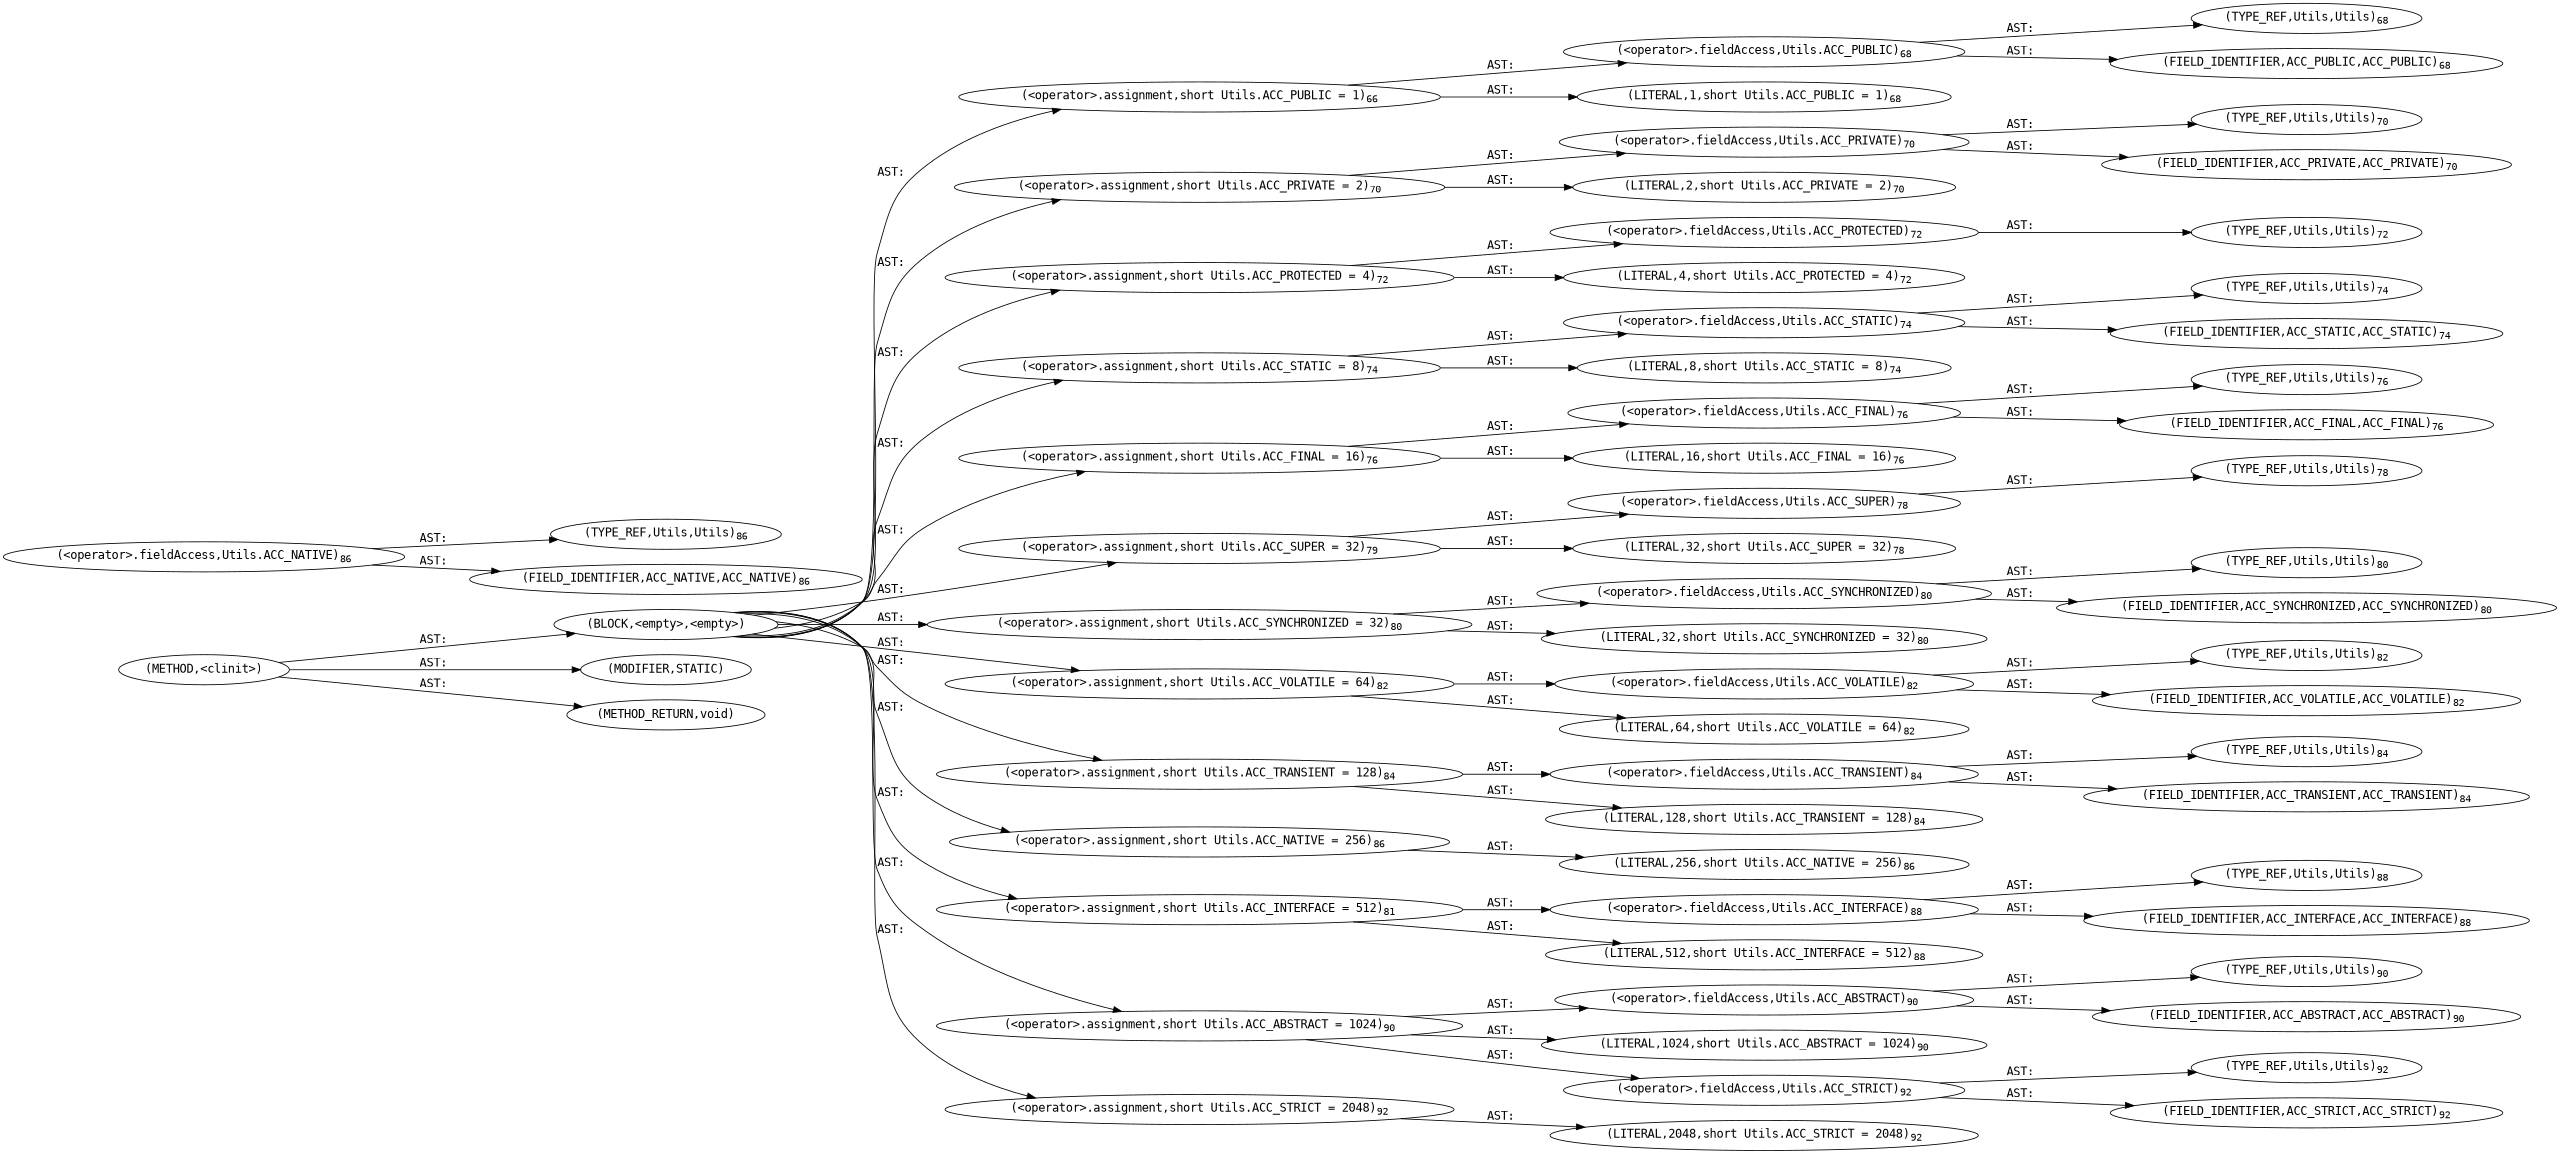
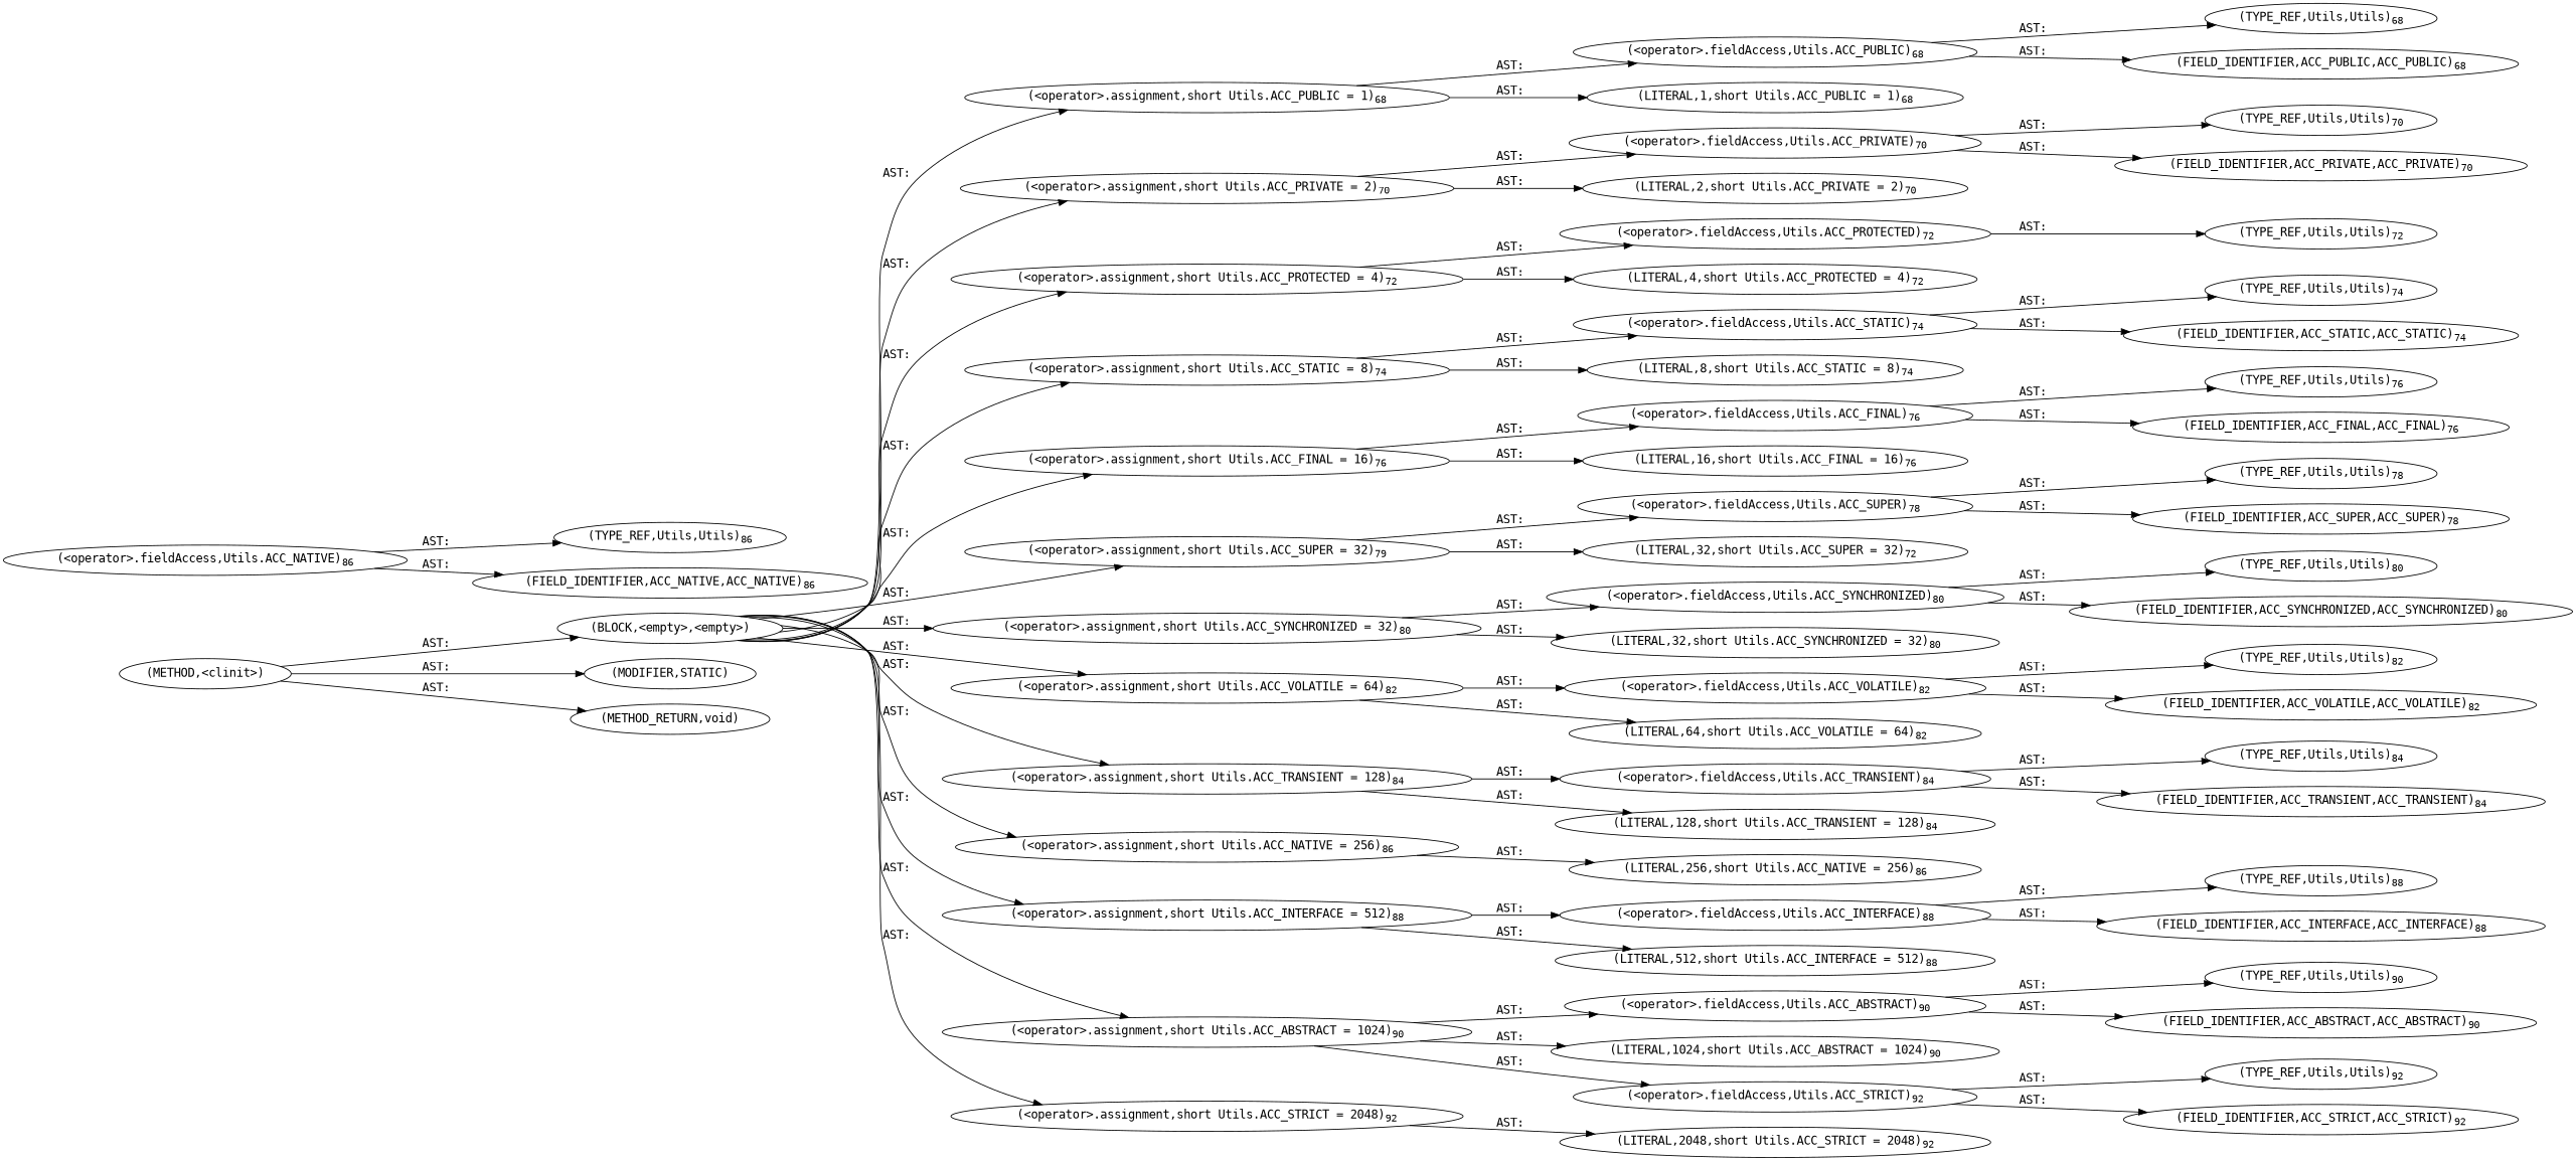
  digraph {
    fontname="DejaVu Sans Mono"
    rankdir=LR
    node [fontname="DejaVu Sans Mono"]
    edge [fontname="DejaVu Sans Mono"]
    n1 [label=<(METHOD,&lt;clinit&gt;)>]
    n2 [label=<(BLOCK,&lt;empty&gt;,&lt;empty&gt;)>]
    n3 [label=<(MODIFIER,STATIC)>]
    n4 [label=<(METHOD_RETURN,void)>]
-   n5 [label=<(&lt;operator&gt;.assignment,short Utils.ACC_PUBLIC = 1)<SUB>66</SUB>>]
+   n5 [label=<(&lt;operator&gt;.assignment,short Utils.ACC_PUBLIC = 1)<SUB>68</SUB>>]
    n6 [label=<(&lt;operator&gt;.assignment,short Utils.ACC_PRIVATE = 2)<SUB>70</SUB>>]
    n7 [label=<(&lt;operator&gt;.assignment,short Utils.ACC_PROTECTED = 4)<SUB>72</SUB>>]
    n8 [label=<(&lt;operator&gt;.assignment,short Utils.ACC_STATIC = 8)<SUB>74</SUB>>]
    n9 [label=<(&lt;operator&gt;.assignment,short Utils.ACC_FINAL = 16)<SUB>76</SUB>>]
    n10 [label=<(&lt;operator&gt;.assignment,short Utils.ACC_SUPER = 32)<SUB>79</SUB>>]
    n11 [label=<(&lt;operator&gt;.assignment,short Utils.ACC_SYNCHRONIZED = 32)<SUB>80</SUB>>]
    n12 [label=<(&lt;operator&gt;.assignment,short Utils.ACC_VOLATILE = 64)<SUB>82</SUB>>]
    n13 [label=<(&lt;operator&gt;.assignment,short Utils.ACC_TRANSIENT = 128)<SUB>84</SUB>>]
    n14 [label=<(&lt;operator&gt;.assignment,short Utils.ACC_NATIVE = 256)<SUB>86</SUB>>]
-   n15 [label=<(&lt;operator&gt;.assignment,short Utils.ACC_INTERFACE = 512)<SUB>81</SUB>>]
+   n15 [label=<(&lt;operator&gt;.assignment,short Utils.ACC_INTERFACE = 512)<SUB>88</SUB>>]
    n16 [label=<(&lt;operator&gt;.assignment,short Utils.ACC_ABSTRACT = 1024)<SUB>90</SUB>>]
    n17 [label=<(&lt;operator&gt;.assignment,short Utils.ACC_STRICT = 2048)<SUB>92</SUB>>]
    n18 [label=<(&lt;operator&gt;.fieldAccess,Utils.ACC_PUBLIC)<SUB>68</SUB>>]
    n19 [label=<(LITERAL,1,short Utils.ACC_PUBLIC = 1)<SUB>68</SUB>>]
    n20 [label=<(&lt;operator&gt;.fieldAccess,Utils.ACC_PRIVATE)<SUB>70</SUB>>]
    n21 [label=<(LITERAL,2,short Utils.ACC_PRIVATE = 2)<SUB>70</SUB>>]
    n22 [label=<(&lt;operator&gt;.fieldAccess,Utils.ACC_PROTECTED)<SUB>72</SUB>>]
    n23 [label=<(LITERAL,4,short Utils.ACC_PROTECTED = 4)<SUB>72</SUB>>]
    n24 [label=<(&lt;operator&gt;.fieldAccess,Utils.ACC_STATIC)<SUB>74</SUB>>]
    n25 [label=<(LITERAL,8,short Utils.ACC_STATIC = 8)<SUB>74</SUB>>]
    n26 [label=<(&lt;operator&gt;.fieldAccess,Utils.ACC_FINAL)<SUB>76</SUB>>]
    n27 [label=<(LITERAL,16,short Utils.ACC_FINAL = 16)<SUB>76</SUB>>]
    n28 [label=<(&lt;operator&gt;.fieldAccess,Utils.ACC_SUPER)<SUB>78</SUB>>]
-   n29 [label=<(LITERAL,32,short Utils.ACC_SUPER = 32)<SUB>78</SUB>>]
+   n29 [label=<(LITERAL,32,short Utils.ACC_SUPER = 32)<SUB>72</SUB>>]
    n30 [label=<(&lt;operator&gt;.fieldAccess,Utils.ACC_SYNCHRONIZED)<SUB>80</SUB>>]
    n31 [label=<(LITERAL,32,short Utils.ACC_SYNCHRONIZED = 32)<SUB>80</SUB>>]
    n32 [label=<(&lt;operator&gt;.fieldAccess,Utils.ACC_VOLATILE)<SUB>82</SUB>>]
    n33 [label=<(LITERAL,64,short Utils.ACC_VOLATILE = 64)<SUB>82</SUB>>]
    n34 [label=<(&lt;operator&gt;.fieldAccess,Utils.ACC_TRANSIENT)<SUB>84</SUB>>]
    n35 [label=<(LITERAL,128,short Utils.ACC_TRANSIENT = 128)<SUB>84</SUB>>]
    n36 [label=<(LITERAL,256,short Utils.ACC_NATIVE = 256)<SUB>86</SUB>>]
    n37 [label=<(&lt;operator&gt;.fieldAccess,Utils.ACC_INTERFACE)<SUB>88</SUB>>]
    n38 [label=<(LITERAL,512,short Utils.ACC_INTERFACE = 512)<SUB>88</SUB>>]
    n39 [label=<(&lt;operator&gt;.fieldAccess,Utils.ACC_ABSTRACT)<SUB>90</SUB>>]
    n40 [label=<(LITERAL,1024,short Utils.ACC_ABSTRACT = 1024)<SUB>90</SUB>>]
    n41 [label=<(&lt;operator&gt;.fieldAccess,Utils.ACC_STRICT)<SUB>92</SUB>>]
    n42 [label=<(LITERAL,2048,short Utils.ACC_STRICT = 2048)<SUB>92</SUB>>]
    n43 [label=<(TYPE_REF,Utils,Utils)<SUB>68</SUB>>]
    n44 [label=<(FIELD_IDENTIFIER,ACC_PUBLIC,ACC_PUBLIC)<SUB>68</SUB>>]
    n45 [label=<(TYPE_REF,Utils,Utils)<SUB>70</SUB>>]
    n46 [label=<(FIELD_IDENTIFIER,ACC_PRIVATE,ACC_PRIVATE)<SUB>70</SUB>>]
    n47 [label=<(TYPE_REF,Utils,Utils)<SUB>72</SUB>>]
    n48 [label=<(TYPE_REF,Utils,Utils)<SUB>74</SUB>>]
    n49 [label=<(FIELD_IDENTIFIER,ACC_STATIC,ACC_STATIC)<SUB>74</SUB>>]
    n50 [label=<(TYPE_REF,Utils,Utils)<SUB>76</SUB>>]
    n51 [label=<(FIELD_IDENTIFIER,ACC_FINAL,ACC_FINAL)<SUB>76</SUB>>]
    n52 [label=<(TYPE_REF,Utils,Utils)<SUB>78</SUB>>]
+   n53 [label=<(FIELD_IDENTIFIER,ACC_SUPER,ACC_SUPER)<SUB>78</SUB>>]
    n54 [label=<(TYPE_REF,Utils,Utils)<SUB>80</SUB>>]
    n55 [label=<(FIELD_IDENTIFIER,ACC_SYNCHRONIZED,ACC_SYNCHRONIZED)<SUB>80</SUB>>]
    n56 [label=<(TYPE_REF,Utils,Utils)<SUB>82</SUB>>]
    n57 [label=<(FIELD_IDENTIFIER,ACC_VOLATILE,ACC_VOLATILE)<SUB>82</SUB>>]
    n58 [label=<(TYPE_REF,Utils,Utils)<SUB>84</SUB>>]
    n59 [label=<(FIELD_IDENTIFIER,ACC_TRANSIENT,ACC_TRANSIENT)<SUB>84</SUB>>]
    n60 [label=<(&lt;operator&gt;.fieldAccess,Utils.ACC_NATIVE)<SUB>86</SUB>>]
    n61 [label=<(TYPE_REF,Utils,Utils)<SUB>86</SUB>>]
    n62 [label=<(FIELD_IDENTIFIER,ACC_NATIVE,ACC_NATIVE)<SUB>86</SUB>>]
    n63 [label=<(TYPE_REF,Utils,Utils)<SUB>88</SUB>>]
    n64 [label=<(FIELD_IDENTIFIER,ACC_INTERFACE,ACC_INTERFACE)<SUB>88</SUB>>]
    n65 [label=<(TYPE_REF,Utils,Utils)<SUB>90</SUB>>]
    n66 [label=<(FIELD_IDENTIFIER,ACC_ABSTRACT,ACC_ABSTRACT)<SUB>90</SUB>>]
    n67 [label=<(TYPE_REF,Utils,Utils)<SUB>92</SUB>>]
    n68 [label=<(FIELD_IDENTIFIER,ACC_STRICT,ACC_STRICT)<SUB>92</SUB>>]
    n1 -> n2 [label="AST: "]
    n1 -> n3 [label="AST: "]
    n1 -> n4 [label="AST: "]
    n2 -> n5 [label="AST: "]
    n2 -> n6 [label="AST: "]
    n2 -> n7 [label="AST: "]
    n2 -> n8 [label="AST: "]
    n2 -> n9 [label="AST: "]
    n2 -> n10 [label="AST: "]
    n2 -> n11 [label="AST: "]
    n2 -> n12 [label="AST: "]
    n2 -> n13 [label="AST: "]
    n2 -> n14 [label="AST: "]
    n2 -> n15 [label="AST: "]
    n2 -> n16 [label="AST: "]
    n2 -> n17 [label="AST: "]
    n5 -> n18 [label="AST: "]
    n5 -> n19 [label="AST: "]
    n6 -> n20 [label="AST: "]
    n6 -> n21 [label="AST: "]
    n7 -> n22 [label="AST: "]
    n7 -> n23 [label="AST: "]
    n8 -> n24 [label="AST: "]
    n8 -> n25 [label="AST: "]
    n9 -> n26 [label="AST: "]
    n9 -> n27 [label="AST: "]
    n10 -> n28 [label="AST: "]
    n10 -> n29 [label="AST: "]
    n11 -> n30 [label="AST: "]
    n11 -> n31 [label="AST: "]
    n12 -> n32 [label="AST: "]
    n12 -> n33 [label="AST: "]
    n13 -> n34 [label="AST: "]
    n13 -> n35 [label="AST: "]
    n14 -> n36 [label="AST: "]
    n15 -> n37 [label="AST: "]
    n15 -> n38 [label="AST: "]
    n16 -> n39 [label="AST: "]
    n16 -> n40 [label="AST: "]
    n16 -> n41 [label="AST: "]
    n17 -> n42 [label="AST: "]
    n18 -> n43 [label="AST: "]
    n18 -> n44 [label="AST: "]
    n20 -> n45 [label="AST: "]
    n20 -> n46 [label="AST: "]
    n22 -> n47 [label="AST: "]
    n24 -> n48 [label="AST: "]
    n24 -> n49 [label="AST: "]
    n26 -> n50 [label="AST: "]
    n26 -> n51 [label="AST: "]
    n28 -> n52 [label="AST: "]
+   n28 -> n53 [label="AST: "]
    n30 -> n54 [label="AST: "]
    n30 -> n55 [label="AST: "]
    n32 -> n56 [label="AST: "]
    n32 -> n57 [label="AST: "]
    n34 -> n58 [label="AST: "]
    n34 -> n59 [label="AST: "]
    n37 -> n63 [label="AST: "]
    n37 -> n64 [label="AST: "]
    n39 -> n65 [label="AST: "]
    n39 -> n66 [label="AST: "]
    n41 -> n67 [label="AST: "]
    n41 -> n68 [label="AST: "]
    n60 -> n61 [label="AST: "]
    n60 -> n62 [label="AST: "]
  }
